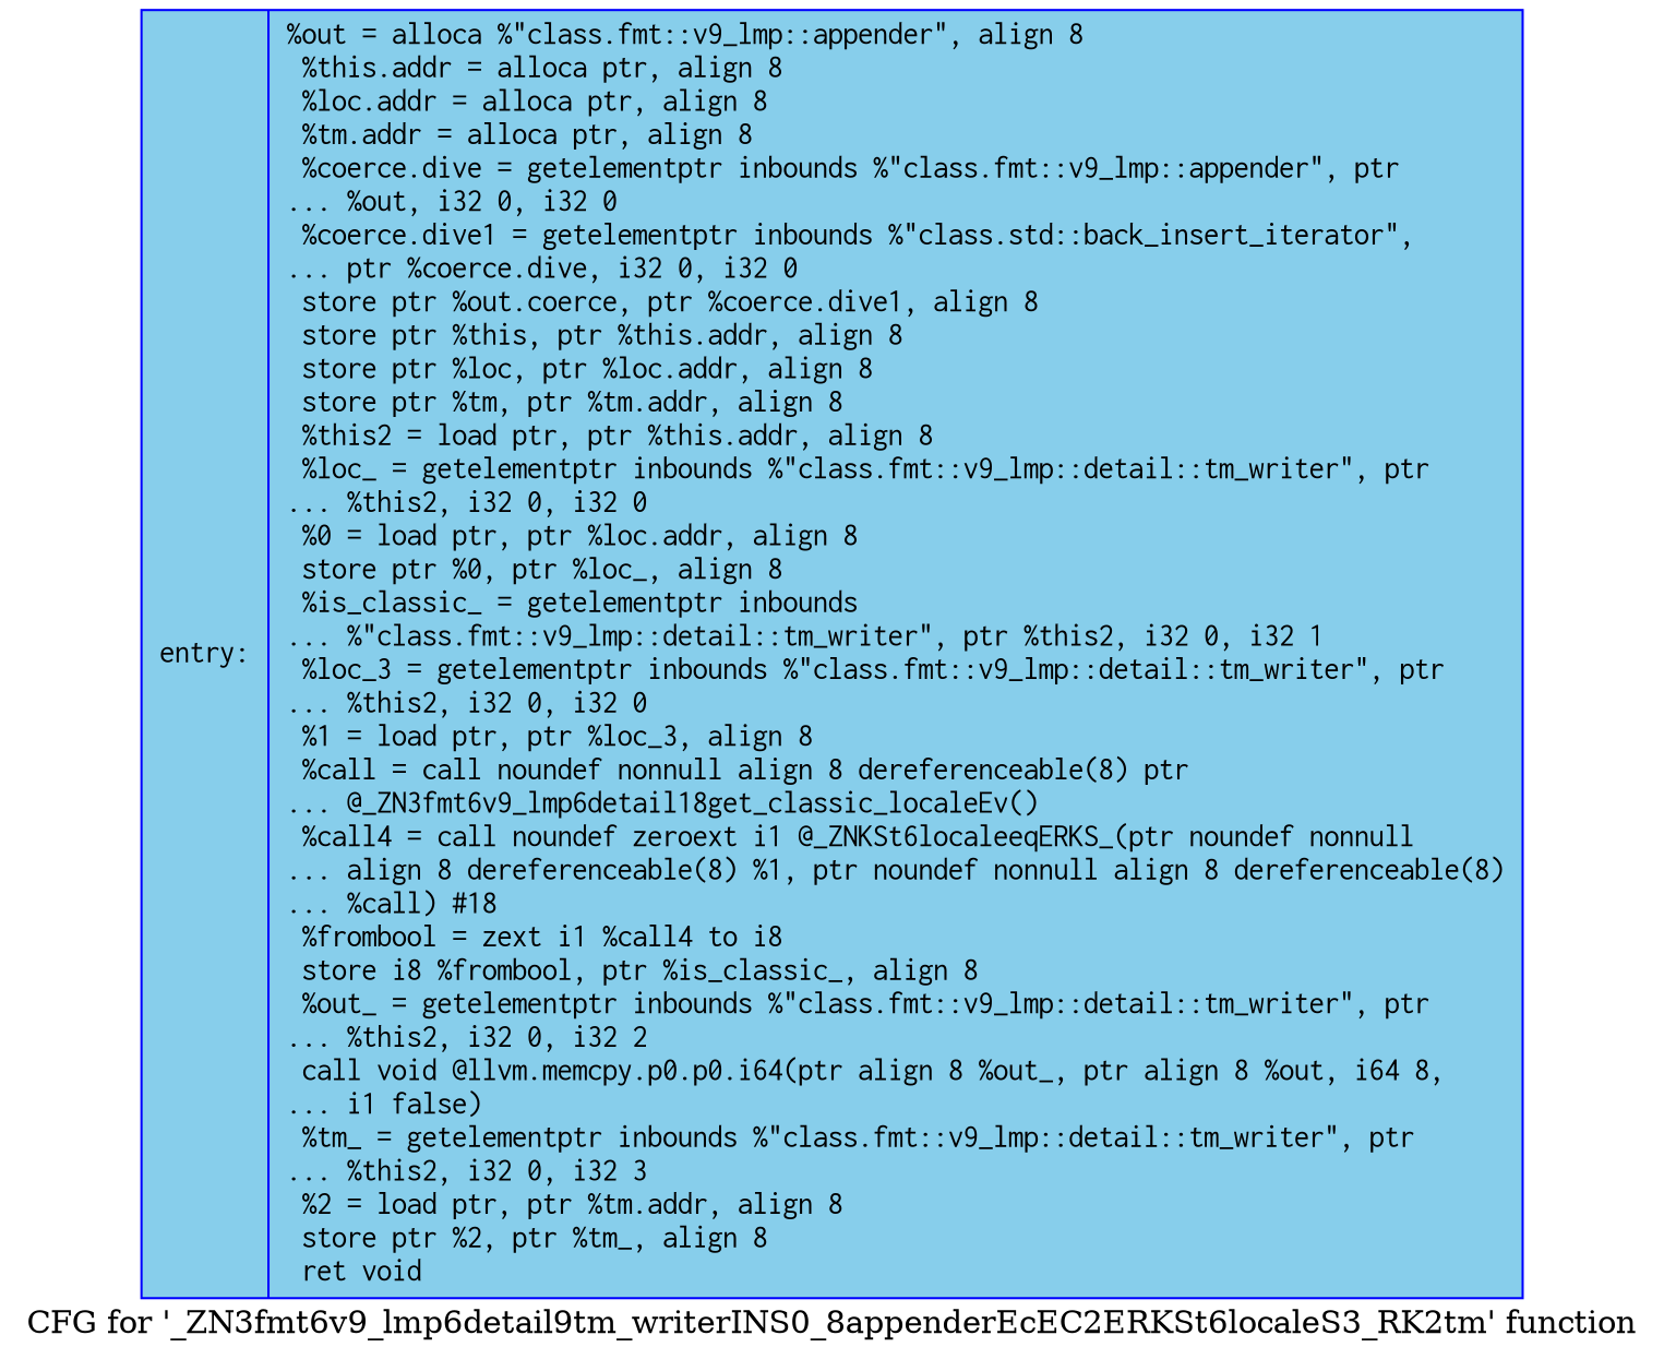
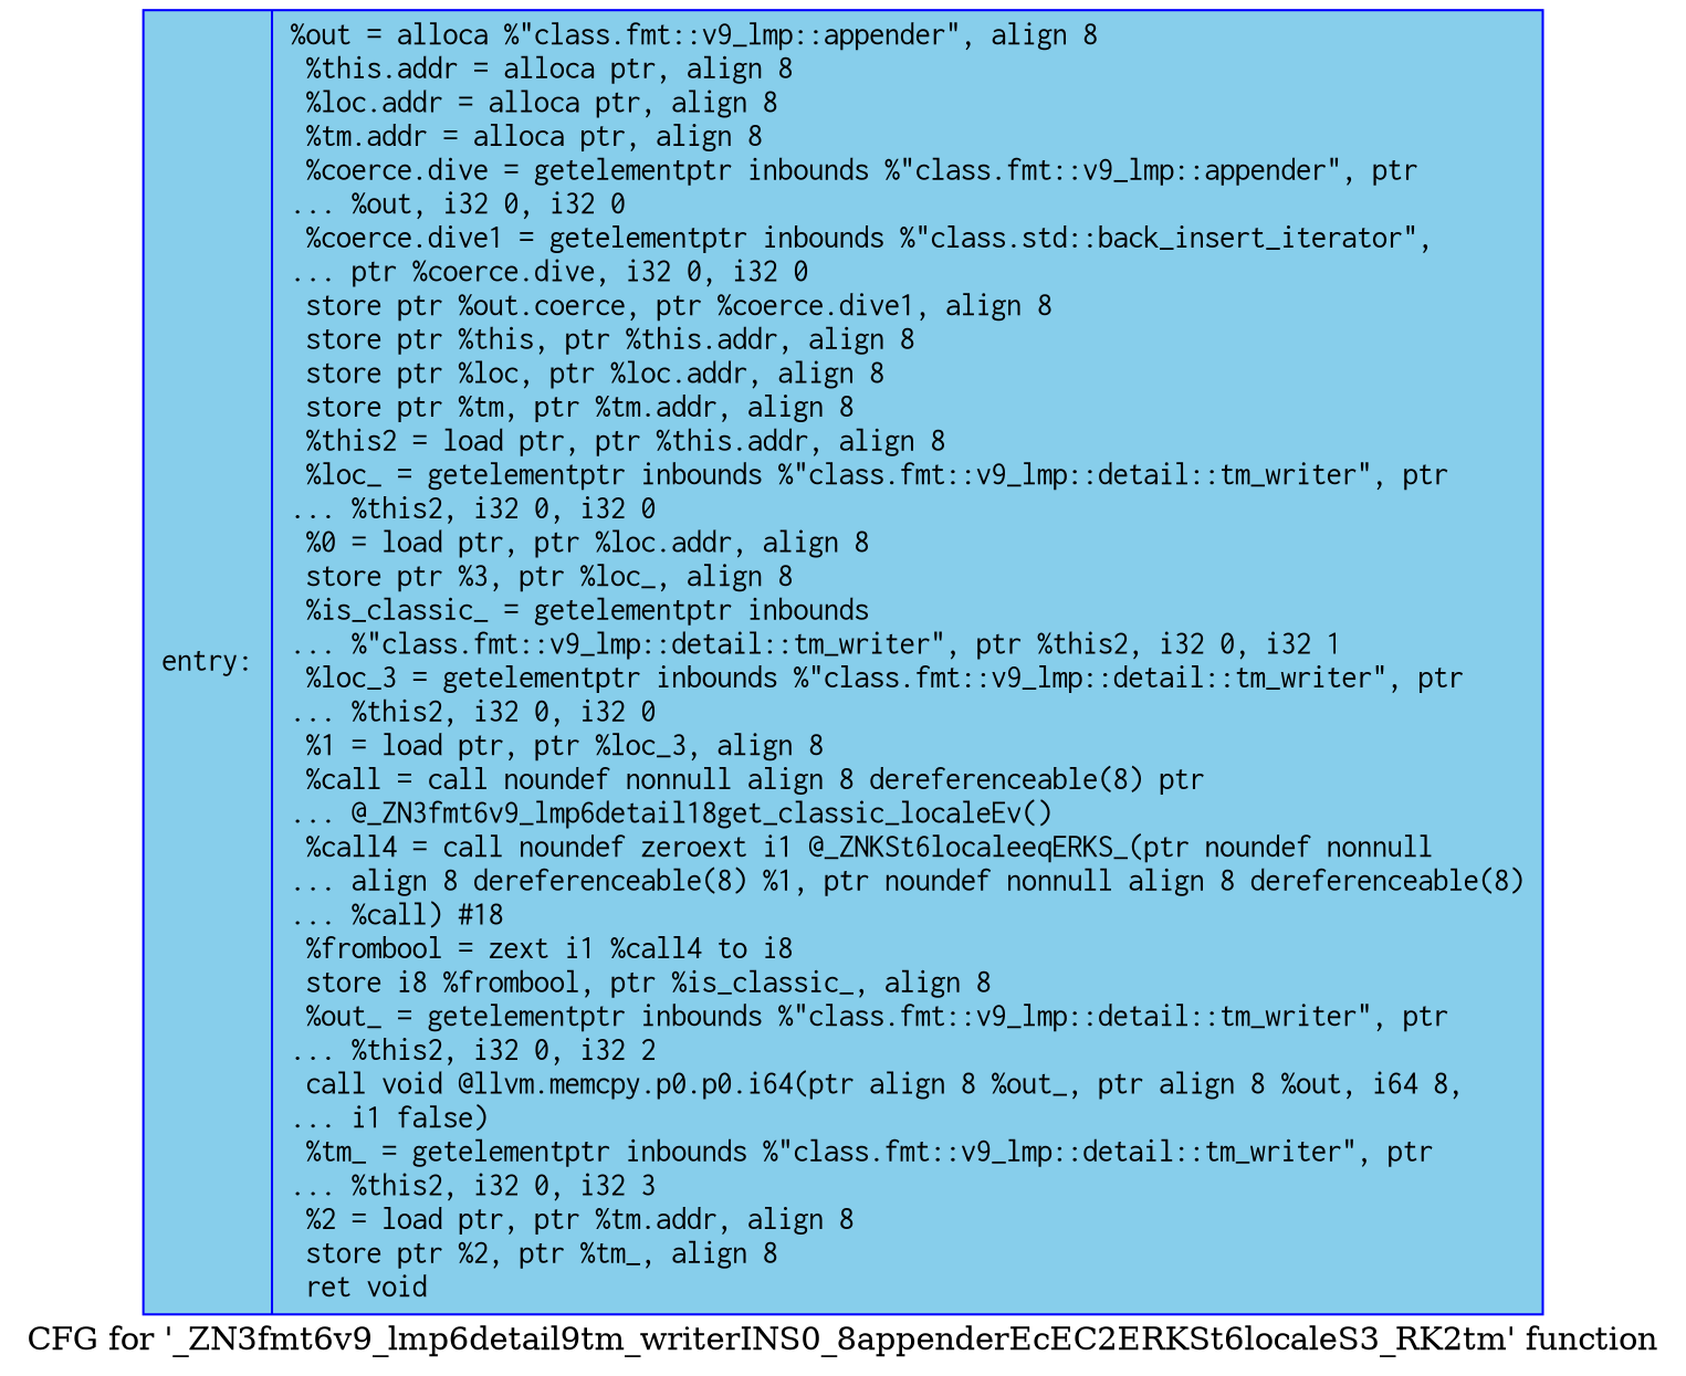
  digraph {
    label="CFG for '_ZN3fmt6v9_lmp6detail9tm_writerINS0_8appenderEcEC2ERKSt6localeS3_RK2tm' function"
    rankdir=LR
-   n1 [color=blue fillcolor=skyblue fontname=Courier label="{entry:\l|  %out = alloca %\"class.fmt::v9_lmp::appender\", align 8\l  %this.addr = alloca ptr, align 8\l  %loc.addr = alloca ptr, align 8\l  %tm.addr = alloca ptr, align 8\l  %coerce.dive = getelementptr inbounds %\"class.fmt::v9_lmp::appender\", ptr\l... %out, i32 0, i32 0\l  %coerce.dive1 = getelementptr inbounds %\"class.std::back_insert_iterator\",\l... ptr %coerce.dive, i32 0, i32 0\l  store ptr %out.coerce, ptr %coerce.dive1, align 8\l  store ptr %this, ptr %this.addr, align 8\l  store ptr %loc, ptr %loc.addr, align 8\l  store ptr %tm, ptr %tm.addr, align 8\l  %this2 = load ptr, ptr %this.addr, align 8\l  %loc_ = getelementptr inbounds %\"class.fmt::v9_lmp::detail::tm_writer\", ptr\l... %this2, i32 0, i32 0\l  %0 = load ptr, ptr %loc.addr, align 8\l  store ptr %0, ptr %loc_, align 8\l  %is_classic_ = getelementptr inbounds\l... %\"class.fmt::v9_lmp::detail::tm_writer\", ptr %this2, i32 0, i32 1\l  %loc_3 = getelementptr inbounds %\"class.fmt::v9_lmp::detail::tm_writer\", ptr\l... %this2, i32 0, i32 0\l  %1 = load ptr, ptr %loc_3, align 8\l  %call = call noundef nonnull align 8 dereferenceable(8) ptr\l... @_ZN3fmt6v9_lmp6detail18get_classic_localeEv()\l  %call4 = call noundef zeroext i1 @_ZNKSt6localeeqERKS_(ptr noundef nonnull\l... align 8 dereferenceable(8) %1, ptr noundef nonnull align 8 dereferenceable(8)\l... %call) #18\l  %frombool = zext i1 %call4 to i8\l  store i8 %frombool, ptr %is_classic_, align 8\l  %out_ = getelementptr inbounds %\"class.fmt::v9_lmp::detail::tm_writer\", ptr\l... %this2, i32 0, i32 2\l  call void @llvm.memcpy.p0.p0.i64(ptr align 8 %out_, ptr align 8 %out, i64 8,\l... i1 false)\l  %tm_ = getelementptr inbounds %\"class.fmt::v9_lmp::detail::tm_writer\", ptr\l... %this2, i32 0, i32 3\l  %2 = load ptr, ptr %tm.addr, align 8\l  store ptr %2, ptr %tm_, align 8\l  ret void\l}" shape=record style=filled]
+   n1 [color=blue fillcolor=skyblue fontname=Courier label="{entry:\l|  %out = alloca %\"class.fmt::v9_lmp::appender\", align 8\l  %this.addr = alloca ptr, align 8\l  %loc.addr = alloca ptr, align 8\l  %tm.addr = alloca ptr, align 8\l  %coerce.dive = getelementptr inbounds %\"class.fmt::v9_lmp::appender\", ptr\l... %out, i32 0, i32 0\l  %coerce.dive1 = getelementptr inbounds %\"class.std::back_insert_iterator\",\l... ptr %coerce.dive, i32 0, i32 0\l  store ptr %out.coerce, ptr %coerce.dive1, align 8\l  store ptr %this, ptr %this.addr, align 8\l  store ptr %loc, ptr %loc.addr, align 8\l  store ptr %tm, ptr %tm.addr, align 8\l  %this2 = load ptr, ptr %this.addr, align 8\l  %loc_ = getelementptr inbounds %\"class.fmt::v9_lmp::detail::tm_writer\", ptr\l... %this2, i32 0, i32 0\l  %0 = load ptr, ptr %loc.addr, align 8\l  store ptr %3, ptr %loc_, align 8\l  %is_classic_ = getelementptr inbounds\l... %\"class.fmt::v9_lmp::detail::tm_writer\", ptr %this2, i32 0, i32 1\l  %loc_3 = getelementptr inbounds %\"class.fmt::v9_lmp::detail::tm_writer\", ptr\l... %this2, i32 0, i32 0\l  %1 = load ptr, ptr %loc_3, align 8\l  %call = call noundef nonnull align 8 dereferenceable(8) ptr\l... @_ZN3fmt6v9_lmp6detail18get_classic_localeEv()\l  %call4 = call noundef zeroext i1 @_ZNKSt6localeeqERKS_(ptr noundef nonnull\l... align 8 dereferenceable(8) %1, ptr noundef nonnull align 8 dereferenceable(8)\l... %call) #18\l  %frombool = zext i1 %call4 to i8\l  store i8 %frombool, ptr %is_classic_, align 8\l  %out_ = getelementptr inbounds %\"class.fmt::v9_lmp::detail::tm_writer\", ptr\l... %this2, i32 0, i32 2\l  call void @llvm.memcpy.p0.p0.i64(ptr align 8 %out_, ptr align 8 %out, i64 8,\l... i1 false)\l  %tm_ = getelementptr inbounds %\"class.fmt::v9_lmp::detail::tm_writer\", ptr\l... %this2, i32 0, i32 3\l  %2 = load ptr, ptr %tm.addr, align 8\l  store ptr %2, ptr %tm_, align 8\l  ret void\l}" shape=record style=filled]
  }
